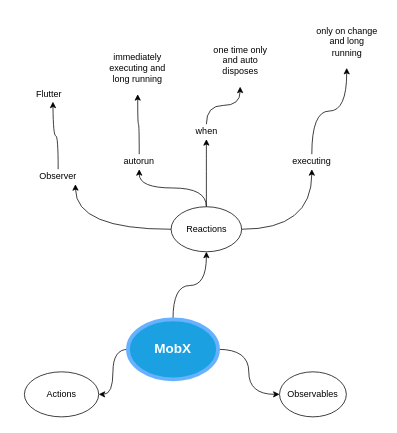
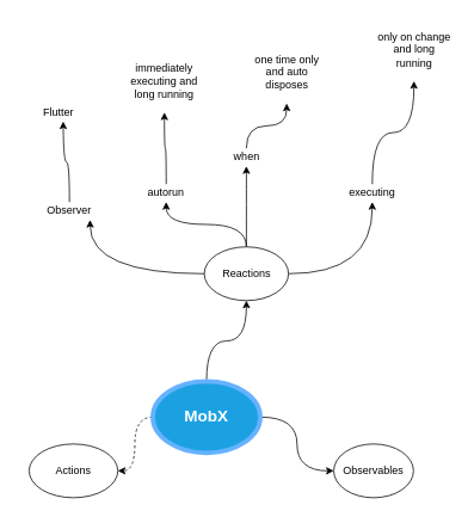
  <mxCell id="0" />
  <mxCell id="1" parent="0" />
  <mxCell id="2" style="edgeStyle=orthogonalEdgeStyle;curved=1;rounded=0;orthogonalLoop=1;jettySize=auto;html=1;fontSize=16;entryX=0.5;entryY=1;entryDx=0;entryDy=0;" parent="1" source="5" target="10" edge="1"><mxGeometry relative="1" as="geometry"><mxPoint x="220" y="225" as="targetPoint" /></mxGeometry></mxCell>
  <mxCell id="3" style="edgeStyle=orthogonalEdgeStyle;curved=1;rounded=0;orthogonalLoop=1;jettySize=auto;html=1;fontSize=16;" parent="1" source="5" target="12" edge="1"><mxGeometry relative="1" as="geometry" /></mxCell>
- <mxCell id="4" style="edgeStyle=orthogonalEdgeStyle;curved=1;rounded=0;orthogonalLoop=1;jettySize=auto;html=1;fontSize=16;" parent="1" source="5" target="11" edge="1"><mxGeometry relative="1" as="geometry" /></mxCell>
+ <mxCell id="4" style="edgeStyle=orthogonalEdgeStyle;curved=1;rounded=0;orthogonalLoop=1;jettySize=auto;html=1;fontSize=16;dashed=1;" parent="1" source="5" target="11" edge="1"><mxGeometry relative="1" as="geometry" /></mxCell>
  <mxCell id="5" value="MobX" style="ellipse;whiteSpace=wrap;html=1;fontSize=18;fillColor=#1ba1e2;strokeColor=#66B2FF;fontColor=#ffffff;fontStyle=1;strokeWidth=5;" parent="1" vertex="1"><mxGeometry x="170" y="425" width="120" height="80" as="geometry" /></mxCell>
  <mxCell id="6" style="edgeStyle=orthogonalEdgeStyle;curved=1;rounded=0;orthogonalLoop=1;jettySize=auto;html=1;entryX=0.5;entryY=1;entryDx=0;entryDy=0;fontSize=12;" parent="1" source="10" target="14" edge="1"><mxGeometry relative="1" as="geometry" /></mxCell>
  <mxCell id="7" style="edgeStyle=orthogonalEdgeStyle;curved=1;rounded=0;orthogonalLoop=1;jettySize=auto;html=1;fontSize=12;" parent="1" source="10" target="16" edge="1"><mxGeometry relative="1" as="geometry" /></mxCell>
  <mxCell id="8" style="edgeStyle=orthogonalEdgeStyle;curved=1;rounded=0;orthogonalLoop=1;jettySize=auto;html=1;entryX=0.5;entryY=1;entryDx=0;entryDy=0;fontSize=12;" parent="1" source="10" target="18" edge="1"><mxGeometry relative="1" as="geometry" /></mxCell>
  <mxCell id="9" style="edgeStyle=orthogonalEdgeStyle;curved=1;rounded=0;orthogonalLoop=1;jettySize=auto;html=1;fontSize=12;" parent="1" source="10" edge="1"><mxGeometry relative="1" as="geometry"><mxPoint x="100" y="245" as="targetPoint" /></mxGeometry></mxCell>
  <mxCell id="10" value="Reactions" style="ellipse;whiteSpace=wrap;html=1;fontSize=12;" parent="1" vertex="1"><mxGeometry x="227.5" y="275" width="94" height="60" as="geometry" /></mxCell>
  <mxCell id="11" value="Actions" style="ellipse;whiteSpace=wrap;html=1;fontSize=12;" parent="1" vertex="1"><mxGeometry x="32" y="495" width="99" height="60" as="geometry" /></mxCell>
  <mxCell id="12" value="Observables" style="ellipse;whiteSpace=wrap;html=1;fontSize=12;" parent="1" vertex="1"><mxGeometry x="372" y="495" width="89" height="60" as="geometry" /></mxCell>
  <mxCell id="13" style="edgeStyle=orthogonalEdgeStyle;curved=1;rounded=0;orthogonalLoop=1;jettySize=auto;html=1;fontSize=12;" parent="1" source="14" target="22" edge="1"><mxGeometry relative="1" as="geometry" /></mxCell>
  <mxCell id="14" value="autorun" style="text;html=1;strokeColor=none;fillColor=none;align=center;verticalAlign=middle;whiteSpace=wrap;rounded=0;fontSize=12;" parent="1" vertex="1"><mxGeometry x="140" y="205" width="90" height="20" as="geometry" /></mxCell>
  <mxCell id="15" style="edgeStyle=orthogonalEdgeStyle;curved=1;rounded=0;orthogonalLoop=1;jettySize=auto;html=1;fontSize=18;" parent="1" source="16" target="24" edge="1"><mxGeometry relative="1" as="geometry"><mxPoint x="450" y="105" as="targetPoint" /></mxGeometry></mxCell>
  <mxCell id="16" value="executing" style="text;html=1;strokeColor=none;fillColor=none;align=center;verticalAlign=middle;whiteSpace=wrap;rounded=0;fontSize=12;" parent="1" vertex="1"><mxGeometry x="370" y="205" width="90" height="20" as="geometry" /></mxCell>
  <mxCell id="17" style="edgeStyle=orthogonalEdgeStyle;curved=1;rounded=0;orthogonalLoop=1;jettySize=auto;html=1;fontSize=12;" parent="1" source="18" target="23" edge="1"><mxGeometry relative="1" as="geometry" /></mxCell>
  <mxCell id="18" value="when" style="text;html=1;strokeColor=none;fillColor=none;align=center;verticalAlign=middle;whiteSpace=wrap;rounded=0;fontSize=12;" parent="1" vertex="1"><mxGeometry x="229.5" y="165" width="90" height="20" as="geometry" /></mxCell>
  <mxCell id="19" style="edgeStyle=orthogonalEdgeStyle;curved=1;rounded=0;orthogonalLoop=1;jettySize=auto;html=1;fontSize=12;" parent="1" source="20" edge="1"><mxGeometry relative="1" as="geometry"><mxPoint x="70" y="135" as="targetPoint" /></mxGeometry></mxCell>
  <mxCell id="20" value="Observer" style="text;html=1;strokeColor=none;fillColor=none;align=center;verticalAlign=middle;whiteSpace=wrap;rounded=0;fontSize=12;" parent="1" vertex="1"><mxGeometry x="32" y="225" width="90" height="20" as="geometry" /></mxCell>
  <mxCell id="21" value="Flutter" style="text;html=1;strokeColor=none;fillColor=none;align=center;verticalAlign=middle;whiteSpace=wrap;rounded=0;fontSize=12;" parent="1" vertex="1"><mxGeometry x="20" y="115" width="90" height="20" as="geometry" /></mxCell>
  <mxCell id="22" value="immediately executing and long running" style="text;html=1;strokeColor=none;fillColor=none;align=center;verticalAlign=middle;whiteSpace=wrap;rounded=0;fontSize=12;" parent="1" vertex="1"><mxGeometry x="138" y="55" width="90" height="70" as="geometry" /></mxCell>
  <mxCell id="23" value="one time only and auto disposes" style="text;html=1;strokeColor=none;fillColor=none;align=center;verticalAlign=middle;whiteSpace=wrap;rounded=0;fontSize=12;" parent="1" vertex="1"><mxGeometry x="274.5" y="45" width="90" height="70" as="geometry" /></mxCell>
  <mxCell id="24" value="only on change and long running" style="text;html=1;strokeColor=none;fillColor=none;align=center;verticalAlign=middle;whiteSpace=wrap;rounded=0;fontSize=12;" parent="1" vertex="1"><mxGeometry x="416.5" y="20" width="90" height="70" as="geometry" /></mxCell>
